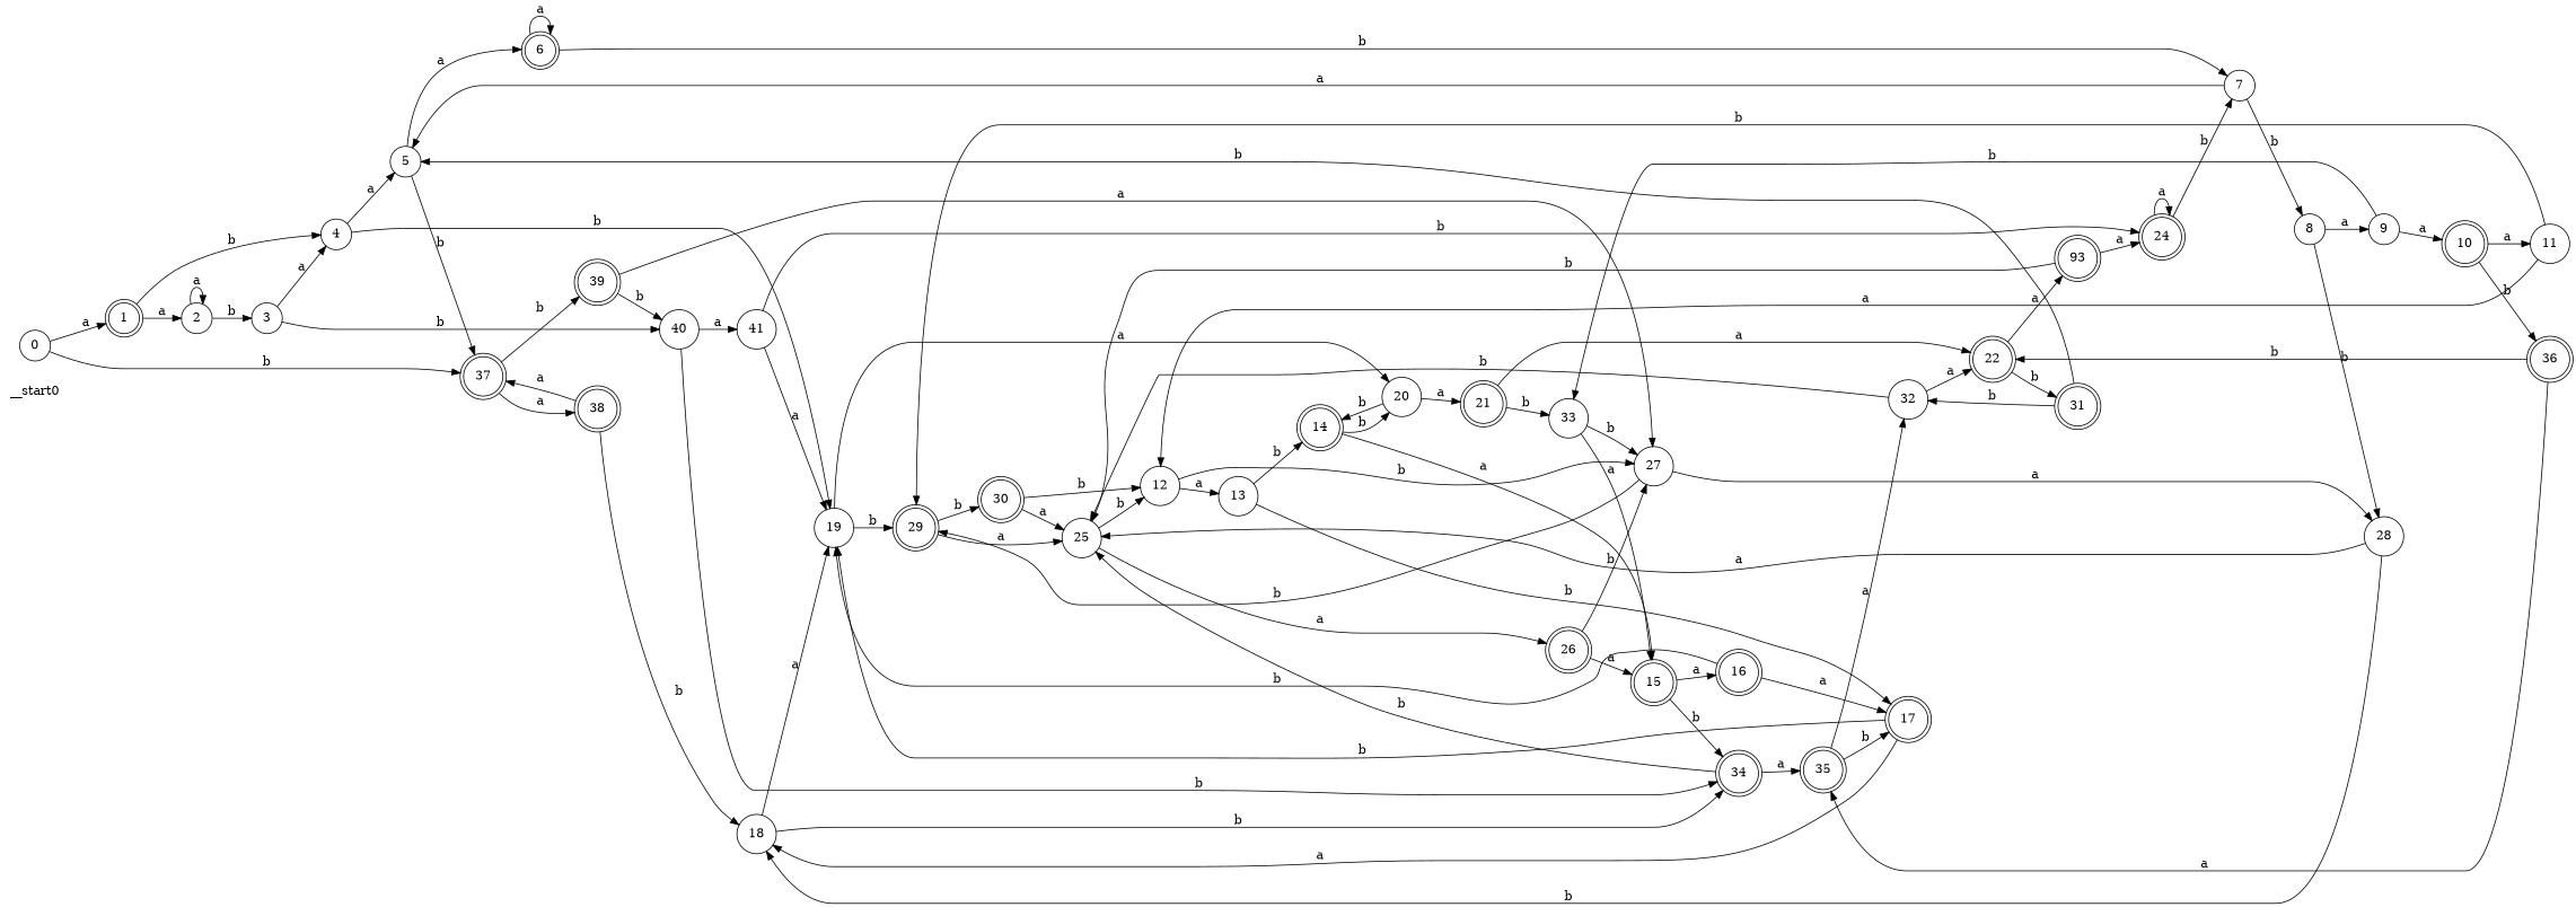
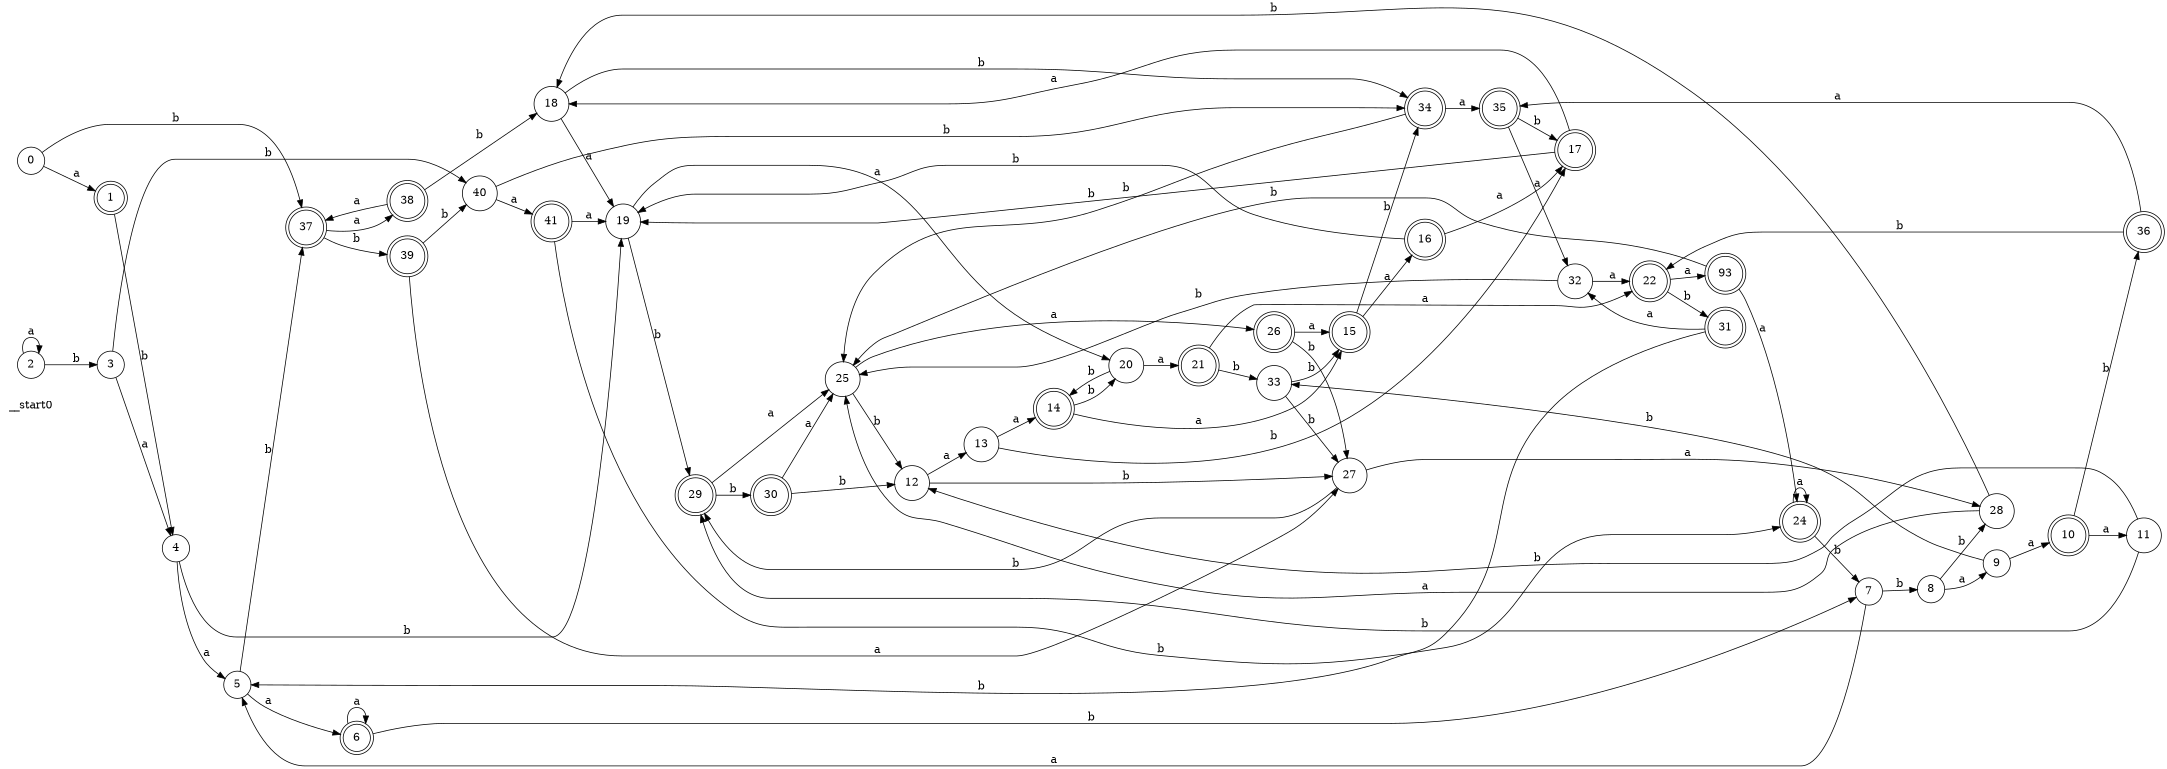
  digraph {
    rankdir=LR
    node [shape=doublecircle color=black fillcolor=white style=filled]
    __start0 [shape=none color="" fillcolor="" style=""]
    n2 [label=0 shape=circle]
    n3 [label=1]
    n4 [label=37 style="rounded,filled"]
    n5 [label=2 shape=circle]
    n6 [label=4 shape=circle]
    n7 [label=38 style="rounded,filled"]
    n8 [label=39 style="rounded,filled"]
    n9 [label=3 shape=circle]
    n10 [label=5 shape=circle]
    n11 [label=19 shape=circle]
    n12 [label=40 shape=circle]
    n13 [label=34 style="rounded,filled"]
-   n14 [label=41 shape=circle style="rounded,filled"]
+   n14 [label=41 style="rounded,filled"]
    n15 [label=6 style="rounded,filled"]
    n16 [label=29 style="rounded,filled"]
    n17 [label=20 shape=circle]
    n18 [label=7 shape=circle]
    n19 [label=8 shape=circle]
    n20 [label=9 shape=circle]
    n21 [label=28 shape=circle]
    n22 [label=10]
    n23 [label=33 shape=circle]
    n24 [label=18 shape=circle]
    n25 [label=25 shape=circle]
    n26 [label=11 shape=circle]
    n27 [label=36 style="rounded,filled"]
    n28 [label=27 shape=circle]
    n29 [label=15 style="rounded,filled"]
    n30 [label=12 shape=circle]
    n31 [label=22 style="rounded,filled"]
    n32 [label=35 style="rounded,filled"]
    n33 [label=13 shape=circle]
    n34 [label=30 style="rounded,filled"]
    n35 [label=14 style="rounded,filled"]
    n36 [label=17 style="rounded,filled"]
    n37 [label=16 style="rounded,filled"]
    n38 [label=21 style="rounded,filled"]
    n39 [label=93 style="rounded,filled"]
    n40 [label=31 style="rounded,filled"]
    n41 [label=24 style="rounded,filled"]
    n42 [label=32 shape=circle]
    n43 [label=26 style="rounded,filled"]
    n2 -> n3 [label=a]
    n2 -> n4 [label=b]
-   n3 -> n5 [label=a]
    n3 -> n6 [label=b]
    n4 -> n7 [label=a]
    n4 -> n8 [label=b]
    n5 -> n5 [label=a]
    n5 -> n9 [label=b]
    n6 -> n10 [label=a]
    n6 -> n11 [label=b]
    n7 -> n4 [label=a]
    n7 -> n24 [label=b]
    n8 -> n12 [label=b]
    n8 -> n28 [label=a]
    n9 -> n6 [label=a]
    n9 -> n12 [label=b]
    n10 -> n4 [label=b]
    n10 -> n15 [label=a]
    n11 -> n16 [label=b]
    n11 -> n17 [label=a]
    n12 -> n13 [label=b]
    n12 -> n14 [label=a]
    n13 -> n25 [label=b]
    n13 -> n32 [label=a]
    n14 -> n11 [label=a]
    n14 -> n41 [label=b]
    n15 -> n15 [label=a]
    n15 -> n18 [label=b]
    n16 -> n25 [label=a]
    n16 -> n34 [label=b]
    n17 -> n35 [label=b]
    n17 -> n38 [label=a]
    n18 -> n10 [label=a]
    n18 -> n19 [label=b]
    n19 -> n20 [label=a]
    n19 -> n21 [label=b]
    n20 -> n22 [label=a]
    n20 -> n23 [label=b]
    n21 -> n24 [label=b]
    n21 -> n25 [label=a]
    n22 -> n26 [label=a]
    n22 -> n27 [label=b]
    n23 -> n28 [label=b]
-   n23 -> n29 [label=a]
+   n23 -> n29 [label=b]
    n24 -> n11 [label=a]
    n24 -> n13 [label=b]
    n25 -> n30 [label=b]
    n25 -> n43 [label=a]
    n26 -> n16 [label=b]
-   n26 -> n30 [label=a]
+   n26 -> n30 [label=b]
    n27 -> n31 [label=b]
    n27 -> n32 [label=a]
    n28 -> n16 [label=b]
    n28 -> n21 [label=a]
    n29 -> n13 [label=b]
    n29 -> n37 [label=a]
    n30 -> n28 [label=b]
    n30 -> n33 [label=a]
    n31 -> n39 [label=a]
    n31 -> n40 [label=b]
    n32 -> n36 [label=b]
    n32 -> n42 [label=a]
-   n33 -> n35 [label=b]
+   n33 -> n35 [label=a]
    n33 -> n36 [label=b]
    n34 -> n25 [label=a]
    n34 -> n30 [label=b]
    n35 -> n17 [label=b]
    n35 -> n29 [label=a]
    n36 -> n11 [label=b]
    n36 -> n24 [label=a]
    n37 -> n11 [label=b]
    n37 -> n36 [label=a]
    n38 -> n23 [label=b]
    n38 -> n31 [label=a]
    n39 -> n25 [label=b]
    n39 -> n41 [label=a]
    n40 -> n10 [label=b]
-   n40 -> n42 [label=b]
+   n40 -> n42 [label=a]
    n41 -> n18 [label=b]
    n41 -> n41 [label=a]
    n42 -> n25 [label=b]
    n42 -> n31 [label=a]
    n43 -> n28 [label=b]
    n43 -> n29 [label=a]
  }
